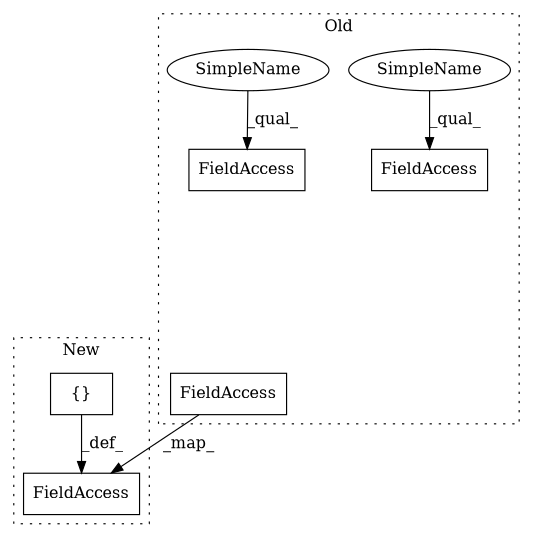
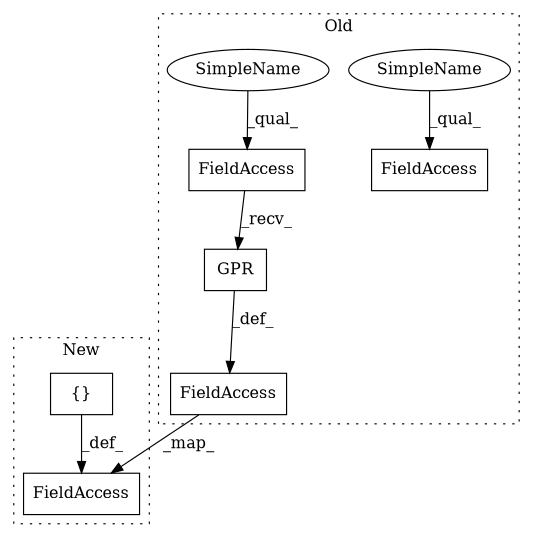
  digraph {
    node [a=22 l=16 s=8350 shape=box]
+   n1 [a=32 l="4,1" label=GPR s="8361,8395"]
    n2 [l=10 label=FieldAccess]
    n3 [l=14 label=FieldAccess s=8369]
    n4 [label=FieldAccess s=8402]
    n5 [a=42 l=6 label=SimpleName s=8369 shape=ellipse]
    n6 [a=42 l=6 label=SimpleName shape=ellipse]
    n7 [a=4 l="1,1" label="{}" s="8522,8580"]
    n8 [label=FieldAccess s=8587]
    subgraph cluster_1 {
      label=Old
      style=dotted
+     n1
      n2
      n3
      n4
      n5
      n6
    }
    subgraph cluster_2 {
      label=New
      style=dotted
      n7
      n8
    }
+   n1 -> n4 [label=_def_]
+   n2 -> n1 [label=_recv_]
    n4 -> n8 [label=_map_]
    n5 -> n3 [label=_qual_]
    n6 -> n2 [label=_qual_]
    n7 -> n8 [label=_def_]
  }
